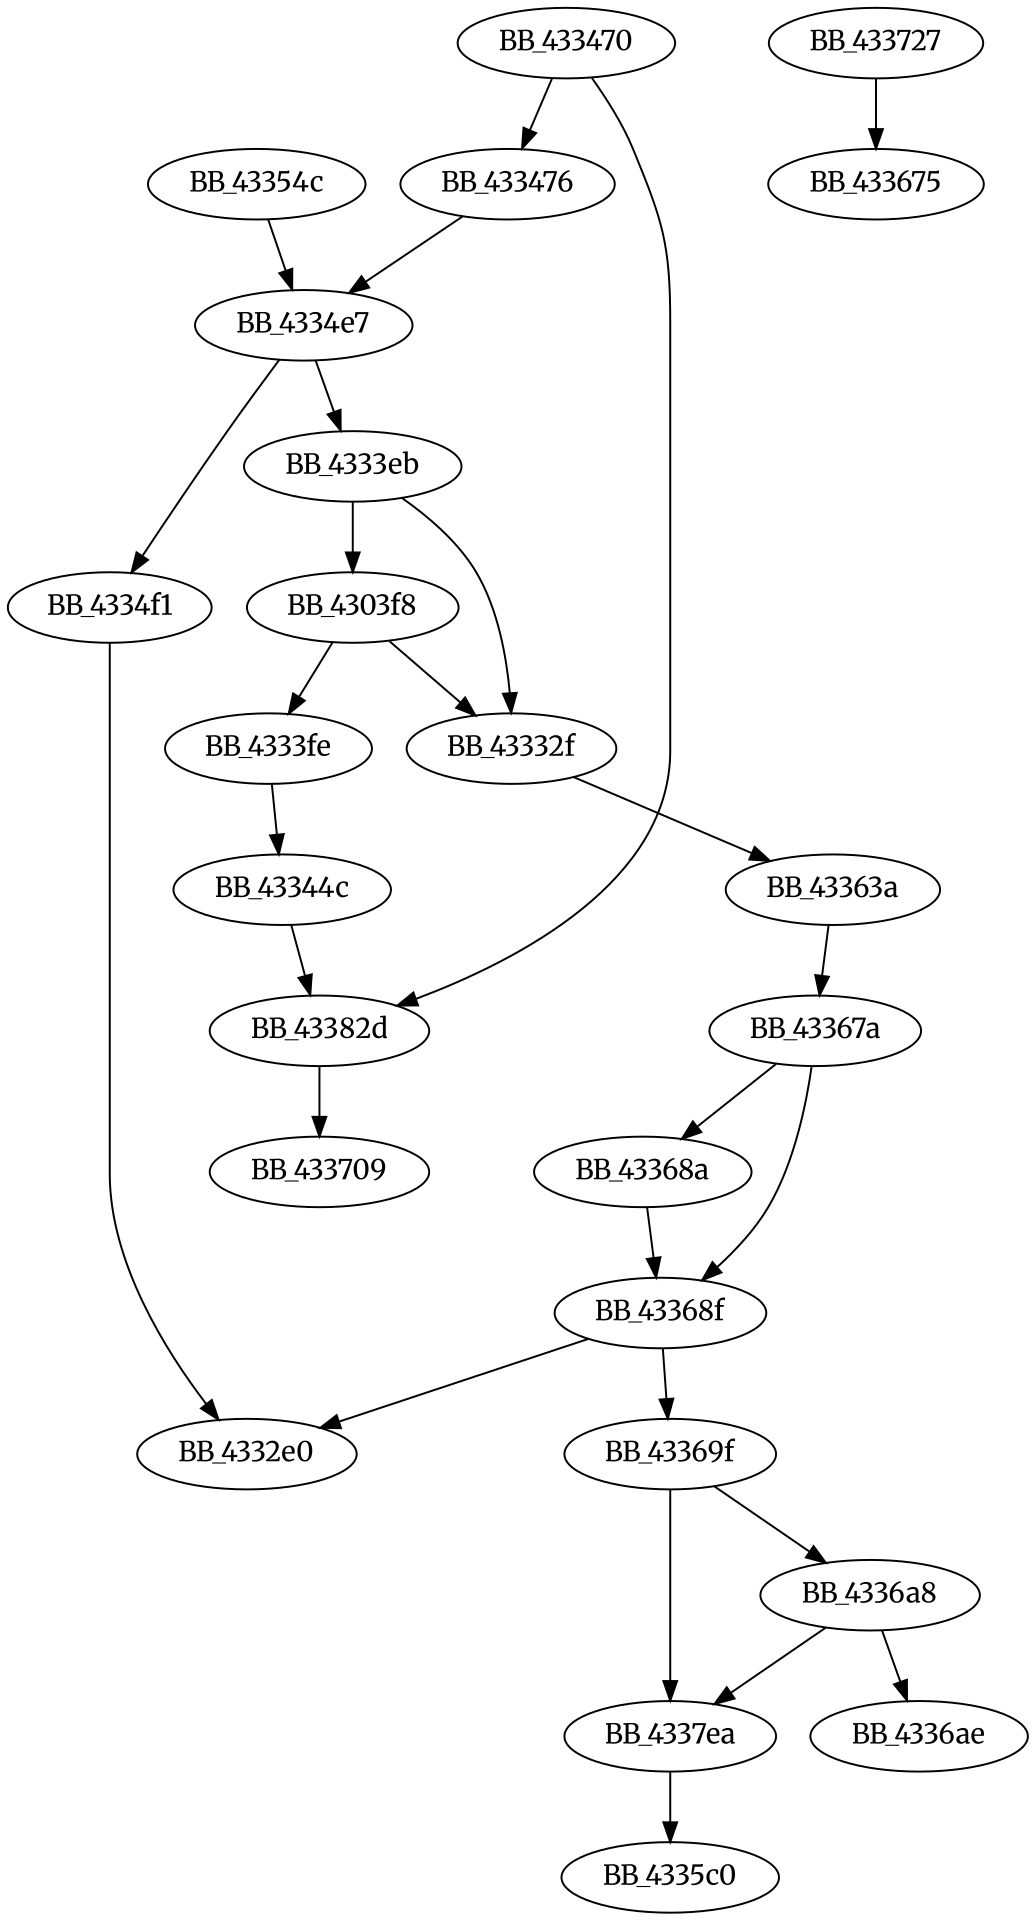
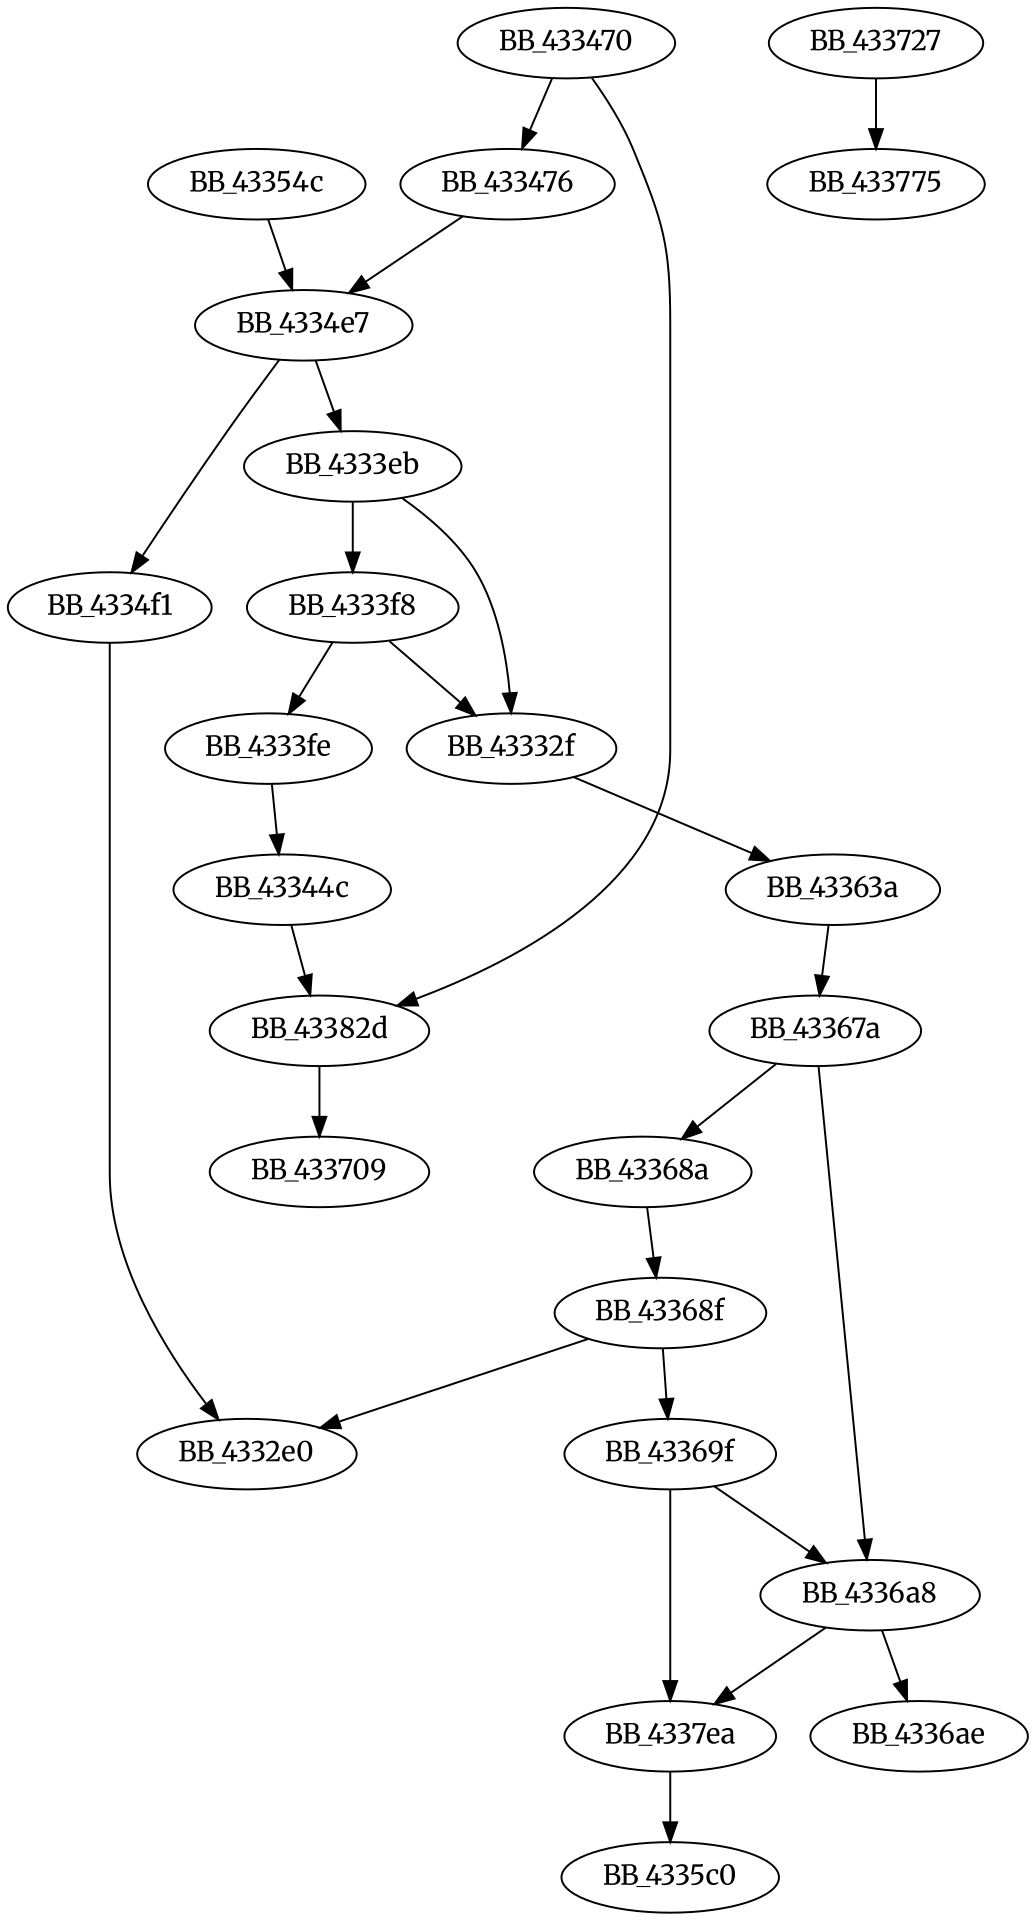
  digraph {
    fontname=Merriweather
    node [fontname=Merriweather]
    edge [fontname=Merriweather]
    BB_43332f
    BB_43363a
    BB_43367a
    BB_43368a
    BB_43368f
    BB_4333eb
-   BB_4333f8 [label=BB_4303f8]
+   BB_4333f8
    BB_4333fe
    BB_43344c
    BB_43382d
    BB_433470
    BB_433476
    BB_433709
    BB_4334e7
    BB_4334f1
    BB_4332e0
    BB_43354c
    BB_43369f
    BB_4336a8
    BB_4337ea
    BB_4336ae
    BB_4335c0
    BB_433727
-   BB_433775 [label=BB_433675]
+   BB_433775
    BB_43332f -> BB_43363a
    BB_43363a -> BB_43367a
    BB_43367a -> BB_43368a
-   BB_43367a -> BB_43368f
+   BB_43367a -> BB_4336a8
    BB_43368a -> BB_43368f
    BB_43368f -> BB_4332e0
    BB_43368f -> BB_43369f
    BB_4333eb -> BB_43332f
    BB_4333eb -> BB_4333f8
    BB_4333f8 -> BB_43332f
    BB_4333f8 -> BB_4333fe
    BB_4333fe -> BB_43344c
    BB_43344c -> BB_43382d
    BB_43382d -> BB_433709
    BB_433470 -> BB_43382d
    BB_433470 -> BB_433476
    BB_433476 -> BB_4334e7
    BB_4334e7 -> BB_4333eb
    BB_4334e7 -> BB_4334f1
    BB_4334f1 -> BB_4332e0
    BB_43354c -> BB_4334e7
    BB_43369f -> BB_4336a8
    BB_43369f -> BB_4337ea
    BB_4336a8 -> BB_4337ea
    BB_4336a8 -> BB_4336ae
    BB_4337ea -> BB_4335c0
    BB_433727 -> BB_433775
  }
